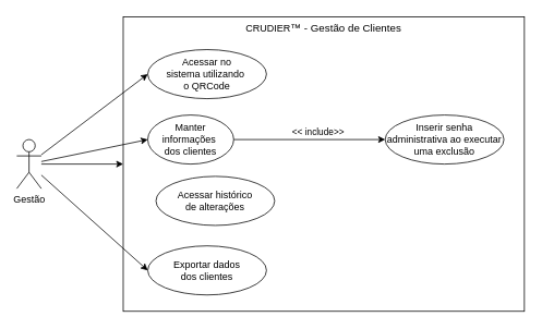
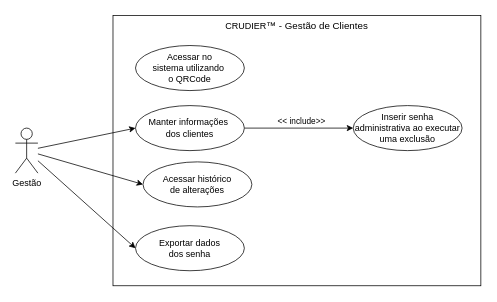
  <mxCell id="0" />
  <mxCell id="1" parent="0" />
  <mxCell id="2" value="CRUDIER&lt;span style=&quot;font-size: 13px; text-align: left;&quot;&gt;&lt;font style=&quot;color: rgb(0, 0, 0);&quot;&gt;™ - Gestão de Clientes&lt;/font&gt;&lt;/span&gt;" style="rounded=0;whiteSpace=wrap;html=1;fillColor=none;verticalAlign=top;" vertex="1" parent="1"><mxGeometry x="150" y="20" width="490" height="360" as="geometry" /></mxCell>
- <mxCell id="3" value="" style="rounded=0;orthogonalLoop=1;jettySize=auto;html=1;entryX=0;entryY=0.5;entryDx=0;entryDy=0;" edge="1" parent="1" source="7" target="8"><mxGeometry relative="1" as="geometry" /></mxCell>
  <mxCell id="4" style="rounded=0;orthogonalLoop=1;jettySize=auto;html=1;entryX=0;entryY=0.5;entryDx=0;entryDy=0;" edge="1" parent="1" source="7" target="9"><mxGeometry relative="1" as="geometry" /></mxCell>
- <mxCell id="5" style="rounded=0;orthogonalLoop=1;jettySize=auto;html=1;" edge="1" parent="1" source="7" target="2"><mxGeometry relative="1" as="geometry" /></mxCell>
+ <mxCell id="5" style="rounded=0;orthogonalLoop=1;jettySize=auto;html=1;entryX=0;entryY=0.5;entryDx=0;entryDy=0;" edge="1" parent="1" source="7" target="12"><mxGeometry relative="1" as="geometry" /></mxCell>
  <mxCell id="6" style="rounded=0;orthogonalLoop=1;jettySize=auto;html=1;entryX=0;entryY=0.5;entryDx=0;entryDy=0;" edge="1" parent="1" source="7" target="14"><mxGeometry relative="1" as="geometry" /></mxCell>
  <mxCell id="7" value="Gestão" style="shape=umlActor;verticalLabelPosition=bottom;verticalAlign=top;html=1;outlineConnect=0;" vertex="1" parent="1"><mxGeometry x="20" y="170" width="30" height="60" as="geometry" /></mxCell>
  <mxCell id="8" value="Acessar no&lt;div&gt;sistema utilizando&amp;nbsp;&lt;/div&gt;&lt;div&gt;o QRCode&lt;/div&gt;" style="ellipse;whiteSpace=wrap;html=1;verticalAlign=middle;" vertex="1" parent="1"><mxGeometry x="180" y="60" width="145" height="60" as="geometry" /></mxCell>
- <mxCell id="9" value="Exportar dados&lt;div&gt;dos clientes&lt;/div&gt;" style="ellipse;whiteSpace=wrap;html=1;verticalAlign=middle;" vertex="1" parent="1"><mxGeometry x="180" y="300" width="145" height="60" as="geometry" /></mxCell>
+ <mxCell id="9" value="Exportar dados&lt;div&gt;dos senha&lt;/div&gt;" style="ellipse;whiteSpace=wrap;html=1;verticalAlign=middle;" vertex="1" parent="1"><mxGeometry x="180" y="300" width="145" height="60" as="geometry" /></mxCell>
  <mxCell id="10" value="" style="rounded=0;orthogonalLoop=1;jettySize=auto;html=1;exitX=1;exitY=0.5;exitDx=0;exitDy=0;" edge="1" parent="1" source="14" target="13"><mxGeometry relative="1" as="geometry" /></mxCell>
  <mxCell id="11" value="&amp;lt;&amp;lt; include&amp;gt;&amp;gt;" style="edgeLabel;html=1;align=center;verticalAlign=middle;resizable=0;points=[];rotation=0;" vertex="1" connectable="0" parent="10"><mxGeometry x="0.35" y="1" relative="1" as="geometry"><mxPoint x="-23" y="-9" as="offset" /></mxGeometry></mxCell>
  <mxCell id="12" value="Acessar histórico&lt;div&gt;de alterações&lt;/div&gt;" style="ellipse;whiteSpace=wrap;html=1;verticalAlign=middle;" vertex="1" parent="1"><mxGeometry x="190" y="215" width="145" height="60" as="geometry" /></mxCell>
  <mxCell id="13" value="Inserir senha administrativa ao executar uma exclusão" style="ellipse;whiteSpace=wrap;html=1;verticalAlign=middle;" vertex="1" parent="1"><mxGeometry x="470" y="140" width="145" height="60" as="geometry" /></mxCell>
- <mxCell id="14" value="Manter informações&amp;nbsp;&lt;div&gt;dos clientes&lt;/div&gt;" style="ellipse;whiteSpace=wrap;html=1;verticalAlign=middle;align=center;" vertex="1" parent="1"><mxGeometry x="180" y="140" width="105" height="60" as="geometry" /></mxCell>
+ <mxCell id="14" value="Manter informações&amp;nbsp;&lt;div&gt;dos clientes&lt;/div&gt;" style="ellipse;whiteSpace=wrap;html=1;verticalAlign=middle;align=center;" vertex="1" parent="1"><mxGeometry x="180" y="140" width="145" height="60" as="geometry" /></mxCell>
